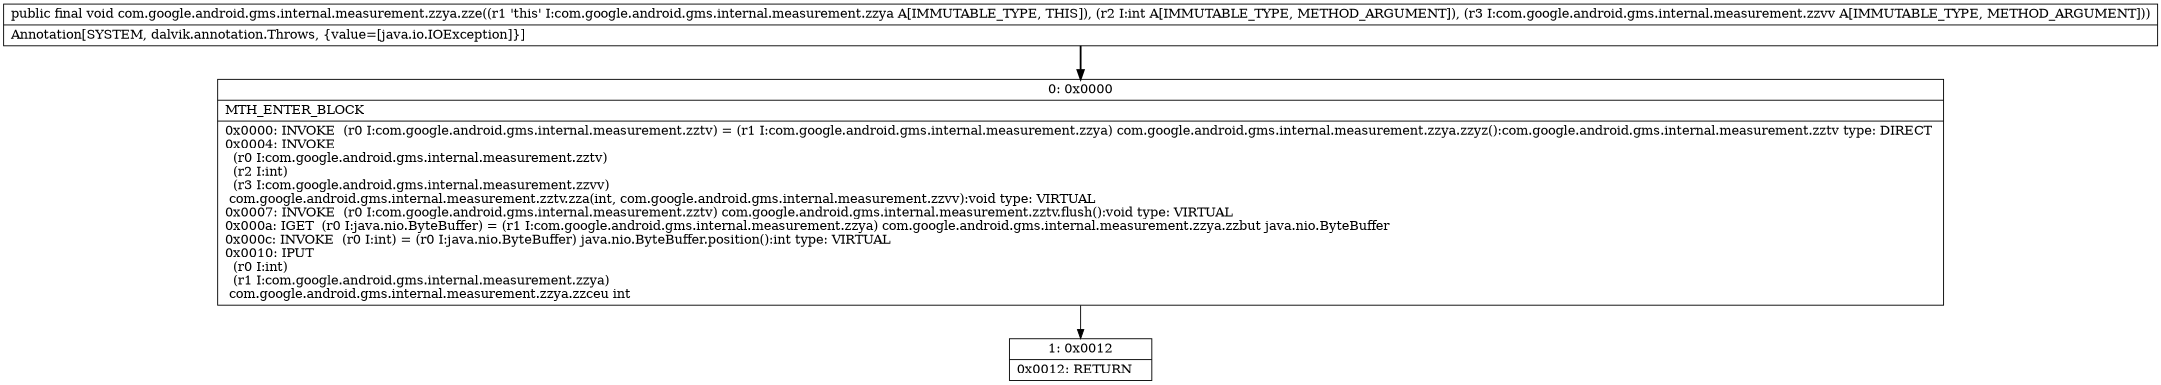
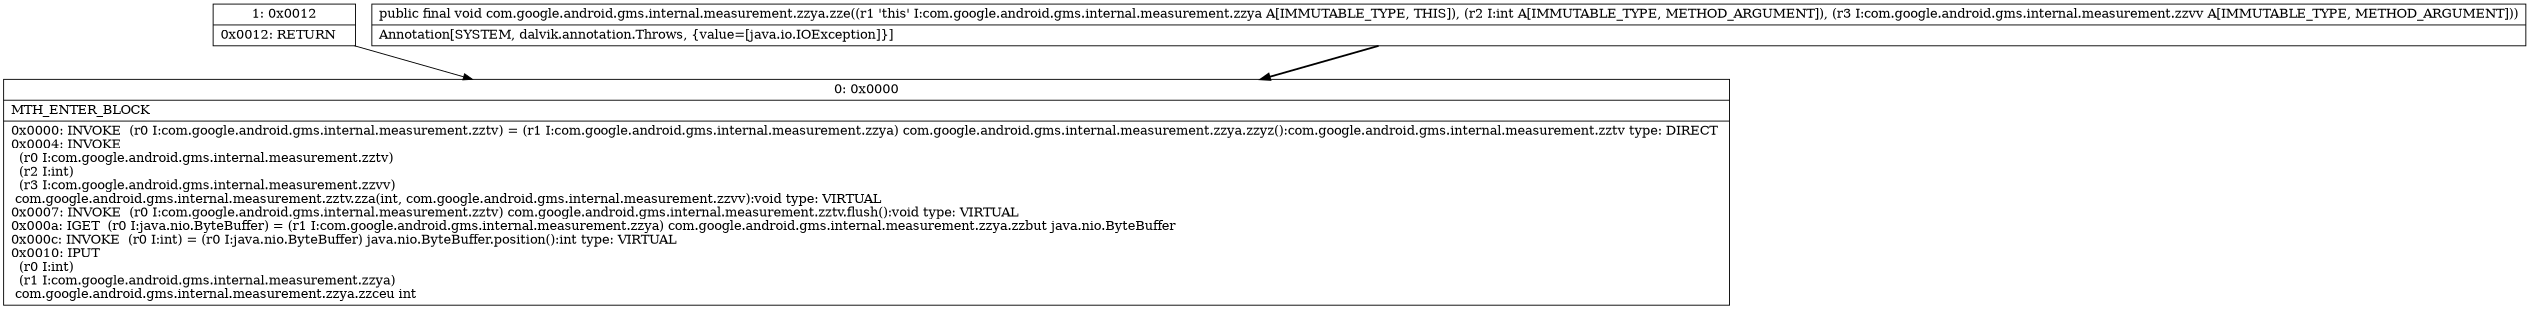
  digraph {
    node [shape=record]
    n1 [label="{0\:\ 0x0000|MTH_ENTER_BLOCK\l|0x0000: INVOKE  (r0 I:com.google.android.gms.internal.measurement.zztv) = (r1 I:com.google.android.gms.internal.measurement.zzya) com.google.android.gms.internal.measurement.zzya.zzyz():com.google.android.gms.internal.measurement.zztv type: DIRECT \l0x0004: INVOKE  \l  (r0 I:com.google.android.gms.internal.measurement.zztv)\l  (r2 I:int)\l  (r3 I:com.google.android.gms.internal.measurement.zzvv)\l com.google.android.gms.internal.measurement.zztv.zza(int, com.google.android.gms.internal.measurement.zzvv):void type: VIRTUAL \l0x0007: INVOKE  (r0 I:com.google.android.gms.internal.measurement.zztv) com.google.android.gms.internal.measurement.zztv.flush():void type: VIRTUAL \l0x000a: IGET  (r0 I:java.nio.ByteBuffer) = (r1 I:com.google.android.gms.internal.measurement.zzya) com.google.android.gms.internal.measurement.zzya.zzbut java.nio.ByteBuffer \l0x000c: INVOKE  (r0 I:int) = (r0 I:java.nio.ByteBuffer) java.nio.ByteBuffer.position():int type: VIRTUAL \l0x0010: IPUT  \l  (r0 I:int)\l  (r1 I:com.google.android.gms.internal.measurement.zzya)\l com.google.android.gms.internal.measurement.zzya.zzceu int \l}"]
    n2 [label="{1\:\ 0x0012|0x0012: RETURN   \l}"]
    n3 [label="{public final void com.google.android.gms.internal.measurement.zzya.zze((r1 'this' I:com.google.android.gms.internal.measurement.zzya A[IMMUTABLE_TYPE, THIS]), (r2 I:int A[IMMUTABLE_TYPE, METHOD_ARGUMENT]), (r3 I:com.google.android.gms.internal.measurement.zzvv A[IMMUTABLE_TYPE, METHOD_ARGUMENT]))  | Annotation[SYSTEM, dalvik.annotation.Throws, \{value=[java.io.IOException]\}]\l}"]
-   n1 -> n2 [style=solid]
+   n2 -> n1 [style=solid]
    n3 -> n1 [style=bold]
  }
